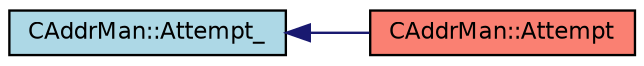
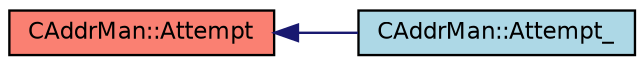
  digraph {
    rankdir=LR
    node [color=black fontname=Helvetica fontsize=10 shape=record style=filled]
    n1 [fillcolor=lightblue fontcolor=black height=0.2 label="CAddrMan::Attempt_" width=0.4]
    n2 [fillcolor=salmon height=0.2 label="CAddrMan::Attempt" width=0.4]
-   n1 -> n2 [color=midnightblue dir=back fontname=Helvetica fontsize=10 labelfontname=Helvetica labelfontsize=10 style=solid]
+   n2 -> n1 [color=midnightblue dir=back fontname=Helvetica fontsize=10 labelfontname=Helvetica labelfontsize=10 style=solid]
  }
